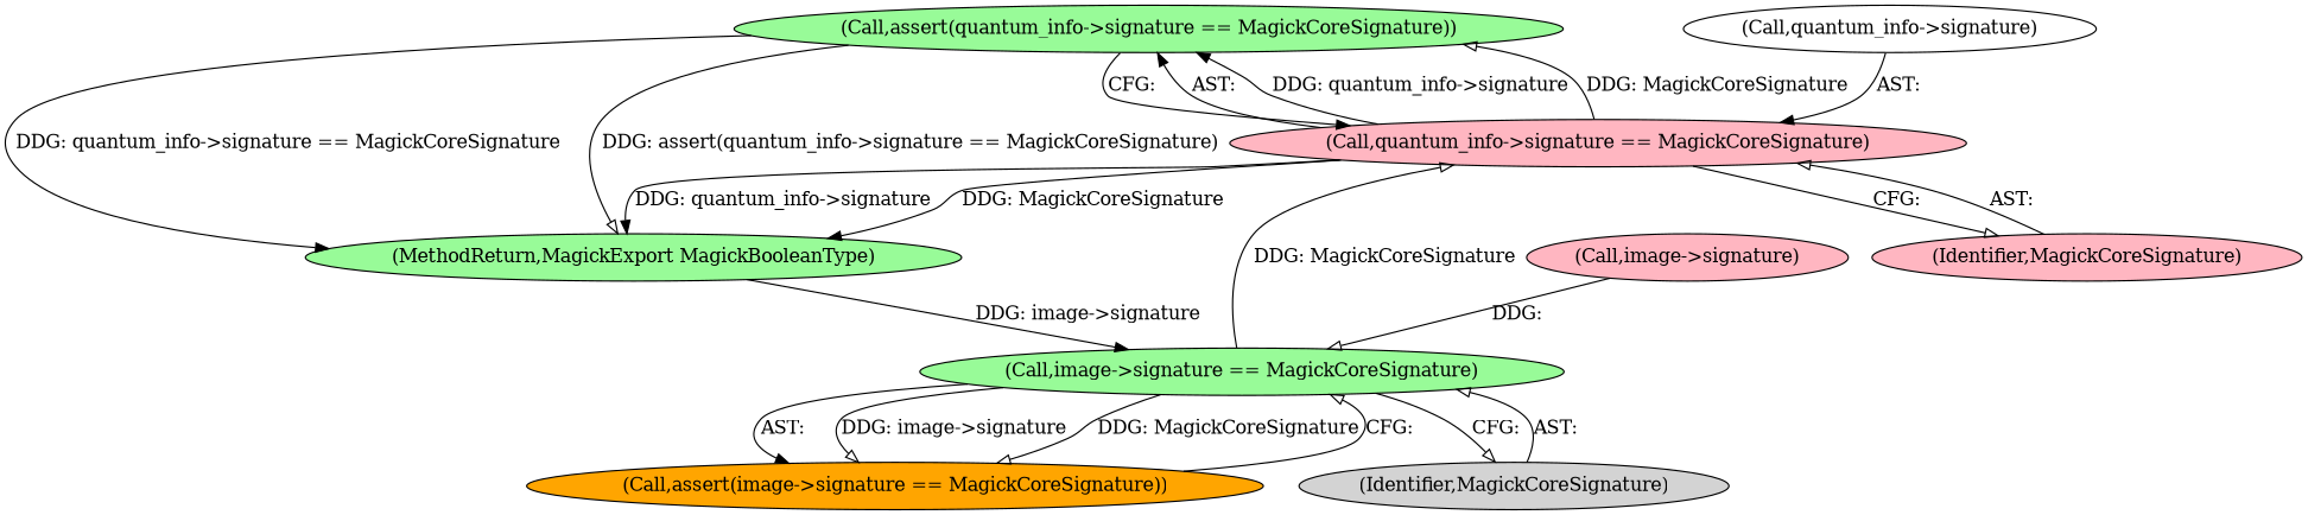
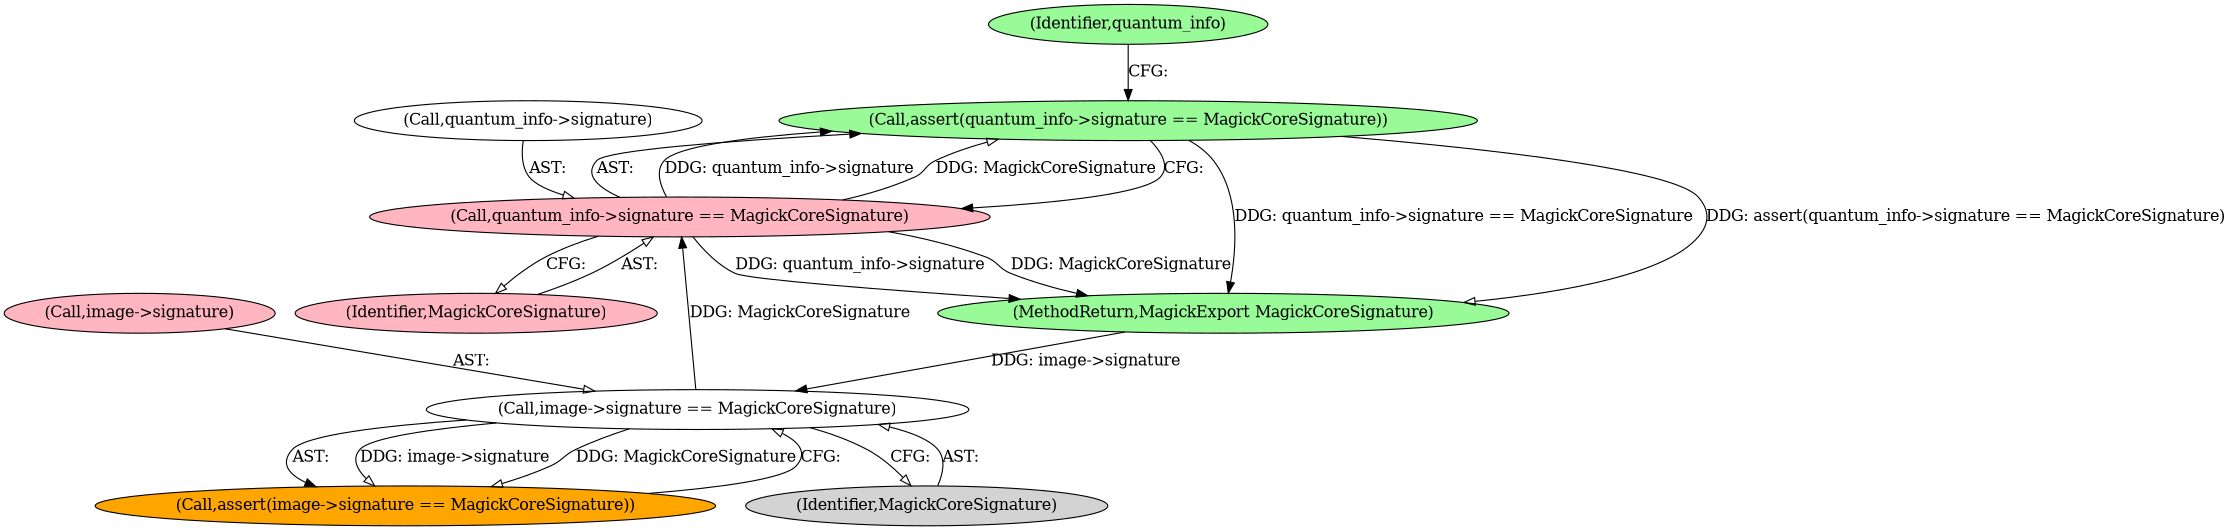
  digraph {
    node [fillcolor=palegreen style=filled]
    edge [arrowhead=onormal]
    n1 [label="(Call,assert(quantum_info->signature == MagickCoreSignature))"]
    n2 [fillcolor=lightpink label="(Call,quantum_info->signature == MagickCoreSignature)"]
-   n3 [label="(MethodReturn,MagickExport MagickBooleanType)"]
+   n3 [label="(MethodReturn,MagickExport MagickCoreSignature)"]
    n4 [fillcolor=lightpink label="(Identifier,MagickCoreSignature)"]
-   n5 [label="(Call,image->signature == MagickCoreSignature)"]
+   n5 [fillcolor=white label="(Call,image->signature == MagickCoreSignature)"]
    n6 [fillcolor=orange label="(Call,assert(image->signature == MagickCoreSignature))"]
    n7 [fillcolor=lightgrey label="(Identifier,MagickCoreSignature)"]
    n8 [fillcolor=white label="(Call,quantum_info->signature)"]
+   n9 [label="(Identifier,quantum_info)"]
    n10 [fillcolor=lightpink label="(Call,image->signature)"]
    n1 -> n2 [arrowhead=normal label="CFG: "]
    n1 -> n3 [arrowhead=normal label="DDG: quantum_info->signature == MagickCoreSignature"]
    n1 -> n3 [label="DDG: assert(quantum_info->signature == MagickCoreSignature)"]
    n2 -> n1 [arrowhead=normal label="AST: "]
    n2 -> n1 [arrowhead=normal label="DDG: quantum_info->signature"]
    n2 -> n1 [label="DDG: MagickCoreSignature"]
    n2 -> n3 [arrowhead=normal label="DDG: quantum_info->signature"]
    n2 -> n3 [arrowhead=normal label="DDG: MagickCoreSignature"]
    n2 -> n4 [label="CFG: "]
    n3 -> n5 [arrowhead=normal label="DDG: image->signature"]
    n4 -> n2 [label="AST: "]
-   n5 -> n2 [label="DDG: MagickCoreSignature"]
+   n5 -> n2 [arrowhead=normal label="DDG: MagickCoreSignature"]
    n5 -> n6 [arrowhead=normal label="AST: "]
    n5 -> n6 [label="DDG: image->signature"]
    n5 -> n6 [label="DDG: MagickCoreSignature"]
    n5 -> n7 [label="CFG: "]
    n6 -> n5 [label="CFG: "]
    n7 -> n5 [label="AST: "]
-   n8 -> n2 [arrowhead=normal label="AST: "]
-   n10 -> n5 [label="DDG: "]
+   n8 -> n2 [label="AST: "]
+   n9 -> n1 [arrowhead=normal label="CFG: "]
+   n10 -> n5 [label="AST: "]
  }
